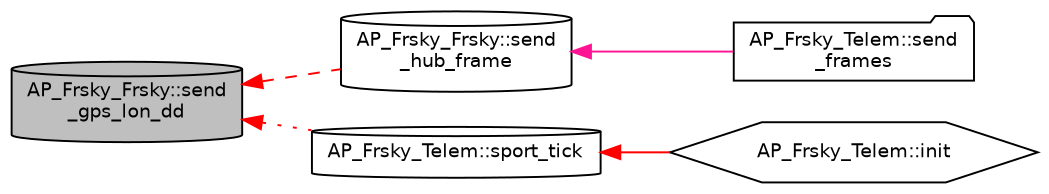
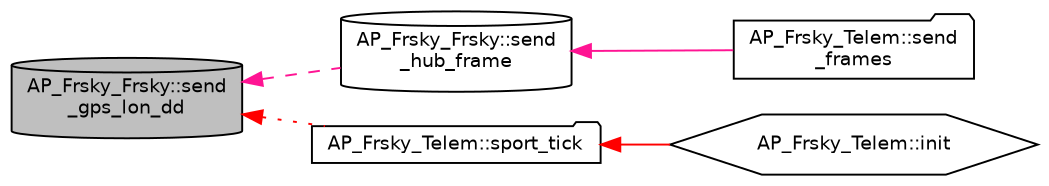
  digraph {
    rankdir=LR
    node [color=black fillcolor=white fontname=Helvetica fontsize=10 shape=cylinder style=filled]
    edge [color=deeppink dir=back fontname=Helvetica fontsize=10 labelfontname=Helvetica labelfontsize=10 style=solid]
    n1 [fillcolor=grey75 fontcolor=black height=0.2 label="AP_Frsky_Frsky::send\l_gps_lon_dd" width=0.4]
    n2 [height=0.2 label="AP_Frsky_Frsky::send\l_hub_frame" width=0.4]
-   n3 [height=0.2 label="AP_Frsky_Telem::sport_tick" width=0.4]
+   n3 [height=0.2 label="AP_Frsky_Telem::sport_tick" shape=folder width=0.4]
    n4 [height=0.2 label="AP_Frsky_Telem::send\l_frames" shape=folder width=0.4]
    n5 [height=0.2 label="AP_Frsky_Telem::init" shape=hexagon width=0.4]
-   n1 -> n2 [color=red style=dashed]
+   n1 -> n2 [style=dashed]
    n1 -> n3 [color=red style=dotted]
    n2 -> n4
    n3 -> n5 [color=red]
  }
